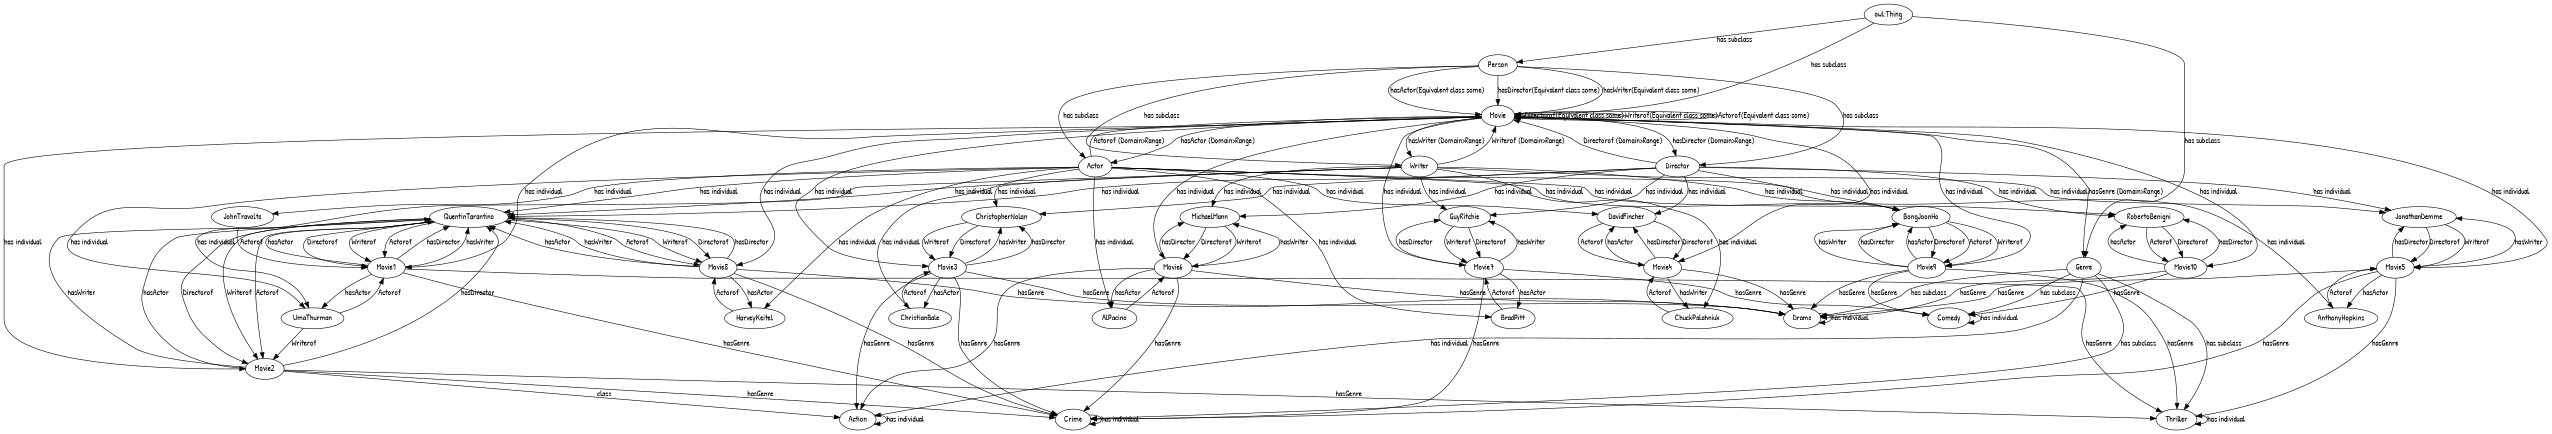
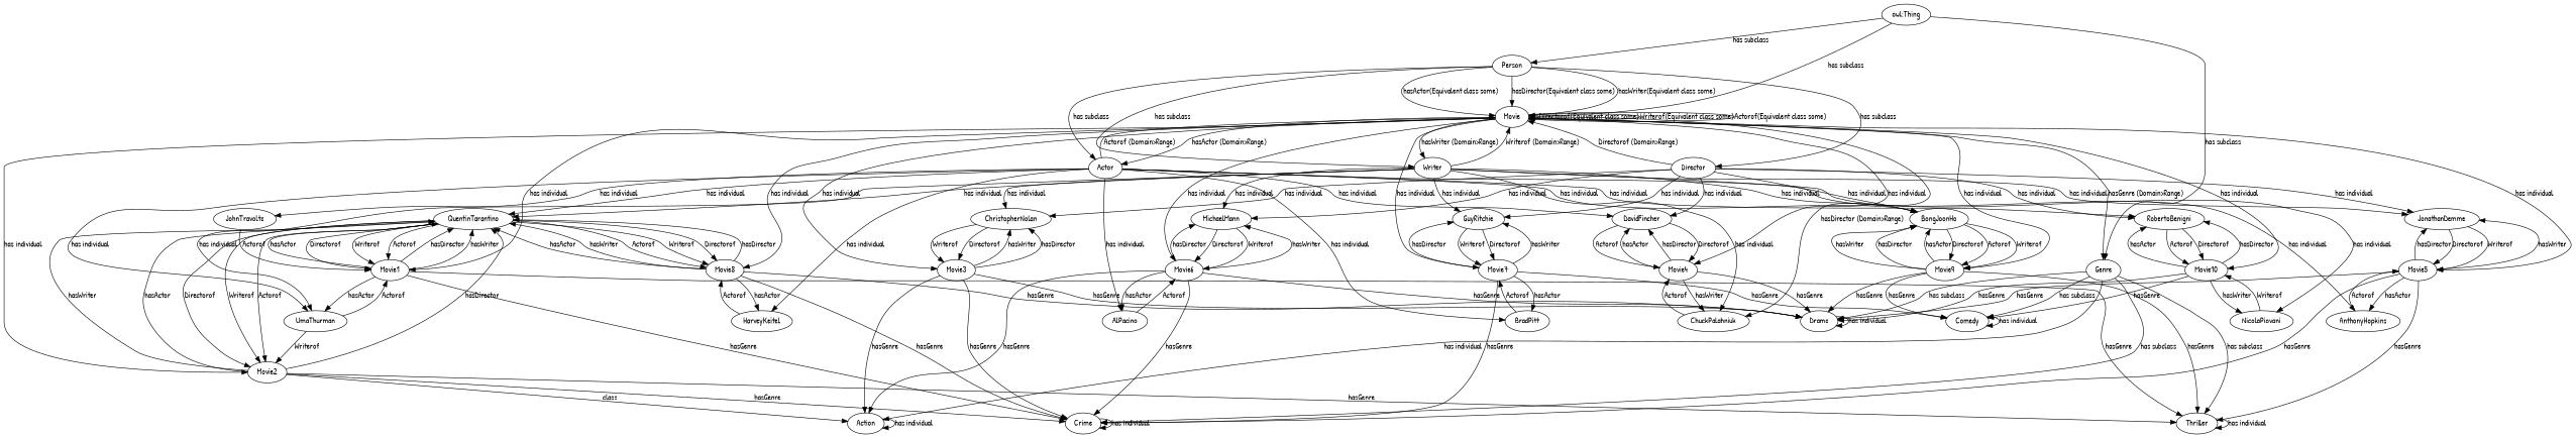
  digraph {
    fontname="Patrick Hand"
    node [fontname="Patrick Hand"]
    edge [fontname="Patrick Hand"]
    Movie
    Director
    Actor
    Genre
    Movie6
    Movie7
    Writer
    Movie1
    Movie3
    Movie2
    Movie5
    Movie8
    Movie9
    Movie4
    Movie10
    GuyRitchie
    QuentinTarantino
    ChristopherNolan
    MichaelMann
    BongJoonHo
    DavidFincher
    JonathanDemme
    RobertoBenigni
-   ChristianBale
    JohnTravolta
    AnthonyHopkins
    BradPitt
    HarveyKeitel
    UmaThurman
    AlPacino
    Drama
    Crime
    Action
    Thriller
    Comedy
    ChuckPalahniuk
+   NicolaPiovani
    Person
    "owl:Thing"
    Movie -> Movie [label="Directorof(Equivalent class some)"]
    Movie -> Movie [label="Writerof(Equivalent class some)"]
    Movie -> Movie [label="Actorof(Equivalent class some)"]
-   Movie -> Director [label="hasDirector (Domain>Range)"]
+   Movie -> ChuckPalahniuk [label="hasDirector (Domain>Range)"]
    Movie -> Actor [label="hasActor (Domain>Range)"]
    Movie -> Genre [label="hasGenre (Domain>Range)"]
    Movie -> Movie6 [label="has individual"]
    Movie -> Movie7 [label="has individual"]
    Movie -> Writer [label="hasWriter (Domain>Range)"]
    Movie -> Movie1 [label="has individual"]
    Movie -> Movie3 [label="has individual"]
    Movie -> Movie2 [label="has individual"]
    Movie -> Movie5 [label="has individual"]
    Movie -> Movie8 [label="has individual"]
    Movie -> Movie9 [label="has individual"]
    Movie -> Movie4 [label="has individual"]
    Movie -> Movie10 [label="has individual"]
    Director -> Movie [label="Directorof (Domain>Range)"]
    Director -> GuyRitchie [label="has individual"]
-   Director -> QuentinTarantino [label="has individual"]
    Director -> ChristopherNolan [label="has individual"]
    Director -> MichaelMann [label="has individual"]
    Director -> BongJoonHo [label="has individual"]
    Director -> DavidFincher [label="has individual"]
    Director -> JonathanDemme [label="has individual"]
    Director -> RobertoBenigni [label="has individual"]
    Actor -> Movie [label="Actorof (Domain>Range)"]
    Actor -> QuentinTarantino [label="has individual"]
    Actor -> BongJoonHo [label="has individual"]
    Actor -> DavidFincher [label="has individual"]
    Actor -> RobertoBenigni [label="has individual"]
-   Actor -> ChristianBale [label="has individual"]
    Actor -> JohnTravolta [label="has individual"]
    Actor -> AnthonyHopkins [label="has individual"]
    Actor -> BradPitt [label="has individual"]
    Actor -> HarveyKeitel [label="has individual"]
    Actor -> UmaThurman [label="has individual"]
    Actor -> AlPacino [label="has individual"]
    Genre -> Drama [label="has subclass"]
    Genre -> Crime [label="has subclass"]
    Genre -> Action [label="has individual"]
    Genre -> Thriller [label="has subclass"]
    Genre -> Comedy [label="has subclass"]
    Movie6 -> MichaelMann [label=hasWriter]
    Movie6 -> MichaelMann [label=hasDirector]
    Movie6 -> AlPacino [label=hasActor]
    Movie6 -> Drama [label=hasGenre]
    Movie6 -> Crime [label=hasGenre]
    Movie6 -> Action [label=hasGenre]
    Movie7 -> GuyRitchie [label=hasWriter]
    Movie7 -> GuyRitchie [label=hasDirector]
    Movie7 -> BradPitt [label=hasActor]
    Movie7 -> Crime [label=hasGenre]
    Movie7 -> Comedy [label=hasGenre]
    Writer -> Movie [label="Writerof (Domain>Range)"]
    Writer -> GuyRitchie [label="has individual"]
    Writer -> QuentinTarantino [label="has individual"]
    Writer -> ChristopherNolan [label="has individual"]
    Writer -> MichaelMann [label="has individual"]
    Writer -> BongJoonHo [label="has individual"]
    Writer -> JonathanDemme [label="has individual"]
    Writer -> UmaThurman [label="has individual"]
    Writer -> ChuckPalahniuk [label="has individual"]
+   Writer -> NicolaPiovani [label="has individual"]
    Movie1 -> QuentinTarantino [label=hasDirector]
    Movie1 -> QuentinTarantino [label=hasWriter]
    Movie1 -> QuentinTarantino [label=hasActor]
    Movie1 -> UmaThurman [label=hasActor]
    Movie1 -> Crime [label=hasGenre]
    Movie1 -> Thriller [label=hasGenre]
    Movie3 -> ChristopherNolan [label=hasWriter]
    Movie3 -> ChristopherNolan [label=hasDirector]
-   Movie3 -> ChristianBale [label=hasActor]
    Movie3 -> Drama [label=hasGenre]
    Movie3 -> Crime [label=hasGenre]
    Movie3 -> Action [label=hasGenre]
    Movie2 -> QuentinTarantino [label=hasDirector]
    Movie2 -> QuentinTarantino [label=hasWriter]
    Movie2 -> QuentinTarantino [label=hasActor]
    Movie2 -> Crime [label=hasGenre]
    Movie2 -> Action [label=class]
    Movie2 -> Thriller [label=hasGenre]
    Movie5 -> JonathanDemme [label=hasWriter]
    Movie5 -> JonathanDemme [label=hasDirector]
    Movie5 -> AnthonyHopkins [label=hasActor]
    Movie5 -> Drama [label=hasGenre]
    Movie5 -> Crime [label=hasGenre]
    Movie5 -> Thriller [label=hasGenre]
    Movie8 -> QuentinTarantino [label=hasDirector]
    Movie8 -> QuentinTarantino [label=hasActor]
    Movie8 -> QuentinTarantino [label=hasWriter]
    Movie8 -> HarveyKeitel [label=hasActor]
    Movie8 -> Drama [label=hasGenre]
    Movie8 -> Crime [label=hasGenre]
    Movie9 -> BongJoonHo [label=hasWriter]
    Movie9 -> BongJoonHo [label=hasDirector]
    Movie9 -> BongJoonHo [label=hasActor]
    Movie9 -> Drama [label=hasGenre]
    Movie9 -> Thriller [label=hasGenre]
    Movie9 -> Comedy [label=hasGenre]
    Movie4 -> DavidFincher [label=hasActor]
    Movie4 -> DavidFincher [label=hasDirector]
    Movie4 -> Drama [label=hasGenre]
    Movie4 -> ChuckPalahniuk [label=hasWriter]
    Movie10 -> RobertoBenigni [label=hasDirector]
    Movie10 -> RobertoBenigni [label=hasActor]
    Movie10 -> Drama [label=hasGenre]
    Movie10 -> Comedy [label=hasGenre]
+   Movie10 -> NicolaPiovani [label=hasWriter]
    GuyRitchie -> Movie7 [label=Writerof]
    GuyRitchie -> Movie7 [label=Directorof]
    QuentinTarantino -> Movie1 [label=Directorof]
    QuentinTarantino -> Movie1 [label=Writerof]
    QuentinTarantino -> Movie1 [label=Actorof]
    QuentinTarantino -> Movie2 [label=Directorof]
    QuentinTarantino -> Movie2 [label=Writerof]
    QuentinTarantino -> Movie2 [label=Actorof]
    QuentinTarantino -> Movie8 [label=Actorof]
    QuentinTarantino -> Movie8 [label=Writerof]
    QuentinTarantino -> Movie8 [label=Directorof]
    ChristopherNolan -> Movie3 [label=Writerof]
    ChristopherNolan -> Movie3 [label=Directorof]
    MichaelMann -> Movie6 [label=Directorof]
    MichaelMann -> Movie6 [label=Writerof]
    BongJoonHo -> Movie9 [label=Directorof]
    BongJoonHo -> Movie9 [label=Actorof]
    BongJoonHo -> Movie9 [label=Writerof]
    DavidFincher -> Movie4 [label=Directorof]
    DavidFincher -> Movie4 [label=Actorof]
    JonathanDemme -> Movie5 [label=Directorof]
    JonathanDemme -> Movie5 [label=Writerof]
    RobertoBenigni -> Movie10 [label=Actorof]
    RobertoBenigni -> Movie10 [label=Directorof]
-   ChristianBale -> Movie3 [label=Actorof]
    JohnTravolta -> Movie1 [label=Actorof]
    AnthonyHopkins -> Movie5 [label=Actorof]
    BradPitt -> Movie7 [label=Actorof]
    HarveyKeitel -> Movie8 [label=Actorof]
    UmaThurman -> Movie1 [label=Actorof]
    UmaThurman -> Movie2 [label=Writerof]
    AlPacino -> Movie6 [label=Actorof]
    Drama -> Drama [label="has individual"]
    Crime -> Crime [label="has individual"]
    Action -> Action [label="has individual"]
    Thriller -> Thriller [label="has individual"]
    Comedy -> Comedy [label="has individual"]
    ChuckPalahniuk -> Movie4 [label=Actorof]
+   NicolaPiovani -> Movie10 [label=Writerof]
    Person -> Movie [label="hasActor(Equivalent class some)"]
    Person -> Movie [label="hasDirector(Equivalent class some)"]
    Person -> Movie [label="hasWriter(Equivalent class some)"]
    Person -> Director [label="has subclass"]
    Person -> Actor [label="has subclass"]
    Person -> Writer [label="has subclass"]
    "owl:Thing" -> Movie [label="has subclass"]
    "owl:Thing" -> Genre [label="has subclass"]
    "owl:Thing" -> Person [label="has subclass"]
  }
